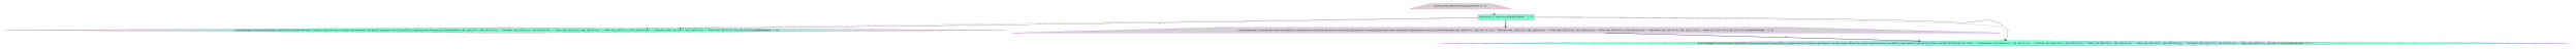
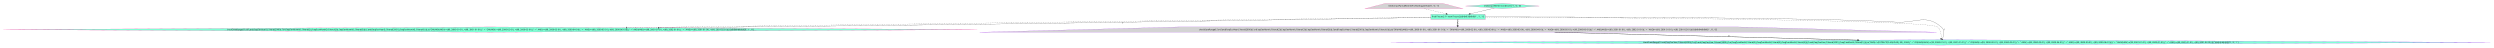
  digraph {
    fontname="Open Sans"
    node [color=deeppink fillcolor=aquamarine fontname="Open Sans" shape=diamond style=filled]
    edge [arrowhead=normal fontname="Open Sans" style=dashed]
    n1 [label="checkDateRange(f,f.or(f.and(f.eq(f.exYearD,f.literal(2000)),f.or(f.eq(f.exMonthD,f.literal(2)),f.eq(f.exMonthD,f.literal(3)),f.eq(f.exMonthD,f.literal(5)))),f.and(f.eq(f.exYearD,f.literal(2001)),f.eq(f.exMonthD,f.literal(1)))),is(\"OR(AND(AND(>=($8, 2000-01-01), <($8, 2001-01-01)),\" + \" OR(AND(>=($8, 2000-02-01), <($8, 2000-03-01)),\" + \" AND(>=($8, 2000-03-01), <($8, 2000-04-01)),\" + \" AND(>=($8, 2000-05-01), <($8, 2000-06-01)))),\" + \" AND(AND(>=($8, 2001-01-01), <($8, 2002-01-01)),\" + \" AND(>=($8, 2001-01-01), <($8, 2001-02-01))))\"))@@@4@@@['0', '1', '0']"]
    n2 [color=purple fillcolor=lightgrey label="checkDateRange(f,f.or(f.and(f.eq(f.exYear,f.literal(2000)),f.or(f.eq(f.exMonth,f.literal(2)),f.eq(f.exMonth,f.literal(3)),f.eq(f.exMonth,f.literal(5)))),f.and(f.eq(f.exYear,f.literal(2001)),f.eq(f.exMonth,f.literal(1)))),is(\"OR(AND(AND(>=($9, 2000-01-01), <($9, 2001-01-01)),\" + \" OR(AND(>=($9, 2000-02-01), <($9, 2000-03-01)),\" + \" AND(>=($9, 2000-03-01), <($9, 2000-04-01)),\" + \" AND(>=($9, 2000-05-01), <($9, 2000-06-01)))),\" + \" AND(AND(>=($9, 2001-01-01), <($9, 2002-01-01)),\" + \" AND(>=($9, 2001-01-01), <($9, 2001-02-01))))\"))@@@4@@@['1', '0', '0']" shape=trapezium]
    n3 [color=purple label="checkDateRange(f,f.and(f.ne(f.exYear,f.literal(2000)),f.or(f.and(f.eq(f.exYear,f.literal(2000)),f.or(f.eq(f.exMonth,f.literal(2)),f.eq(f.exMonth,f.literal(3)),f.eq(f.exMonth,f.literal(5)))),f.and(f.eq(f.exYear,f.literal(2001)),f.eq(f.exMonth,f.literal(1))))),is(\"AND(<>(EXTRACT(FLAG(YEAR), $9), 2000),\" + \" OR(AND(AND(>=($9, 2000-01-01), <($9, 2001-01-01)),\" + \" OR(AND(>=($9, 2000-02-01), <($9, 2000-03-01)),\" + \" AND(>=($9, 2000-03-01), <($9, 2000-04-01)),\" + \" AND(>=($9, 2000-05-01), <($9, 2000-06-01)))),\" + \" AND(AND(>=($9, 2001-01-01), <($9, 2002-01-01)),\" + \" AND(>=($9, 2001-01-01), <($9, 2001-02-01)))))\"))@@@4@@@['0', '0', '1']"]
    n4 [label="final Fixture2 f = new Fixture2()@@@3@@@['1', '1', '1']" shape=note]
    n5 [fillcolor=lightgrey label="testExtractPartialRewriteForNotEqualsYear['0', '0', '1']" shape=trapezium]
+   n6 [label="testExtractWithOrCondition1['1', '0', '0']"]
    n2 -> n3 [label=0 style=bold]
    n4 -> n1 [arrowhead=tee]
    n4 -> n1 [arrowhead=tee label=f style=solid]
    n4 -> n2 [arrowhead=onormal label=f style=bold]
    n4 -> n2 [arrowhead=onormal]
    n4 -> n3
    n4 -> n3 [arrowhead=tee label=f style=solid]
    n5 -> n4
+   n6 -> n4 [style=solid]
  }
